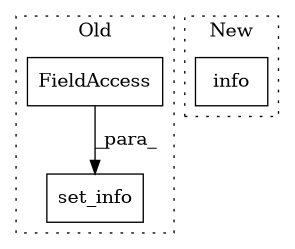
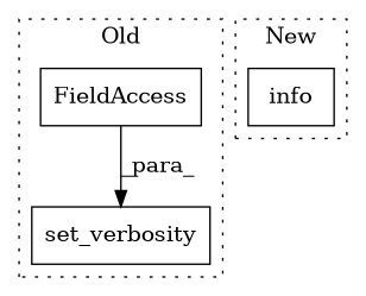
  digraph {
    node [a=32 shape=box]
-   n1 [l="14,1" label=set_info s="6047,6094"]
+   n1 [l="14,1" label=set_verbosity s="6047,6094"]
    n2 [a=22 l=33 label=FieldAccess s=6061]
    n3 [l="5,1" label=info s="3602,3667"]
    subgraph cluster_1 {
      label=Old
      style=dotted
      n1
      n2
    }
    subgraph cluster_2 {
      label=New
      style=dotted
      n3
    }
    n2 -> n1 [label=_para_]
  }
